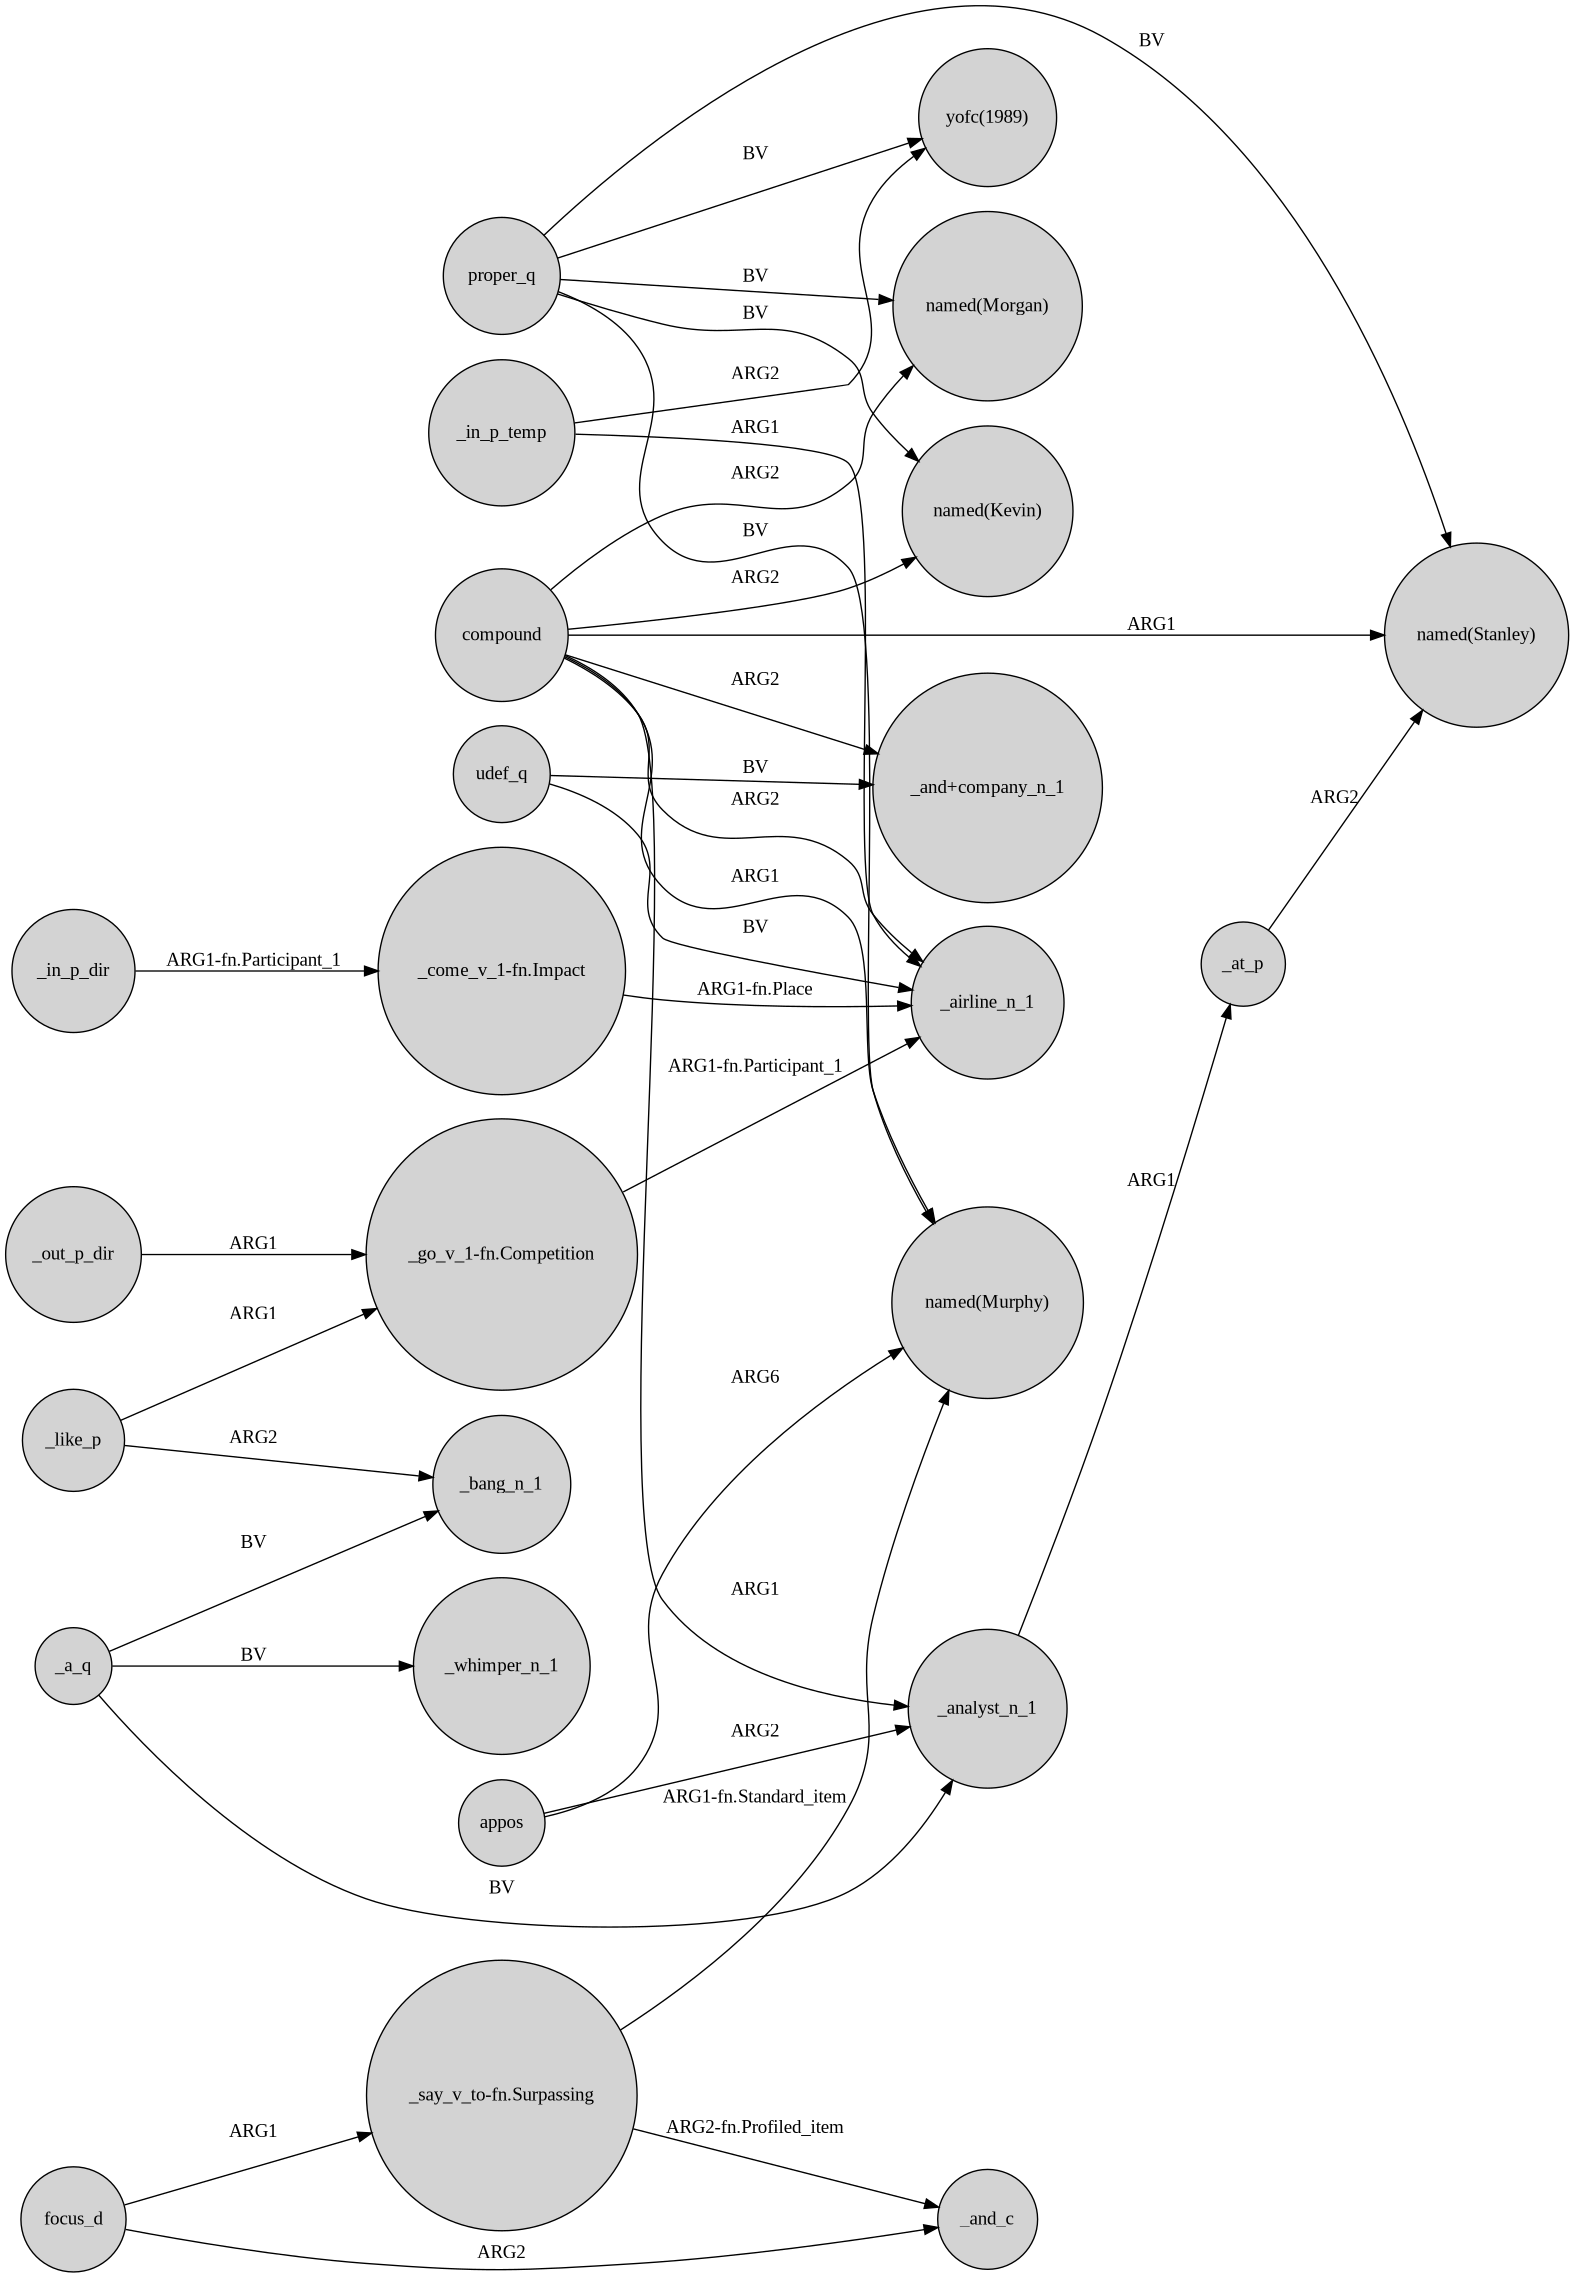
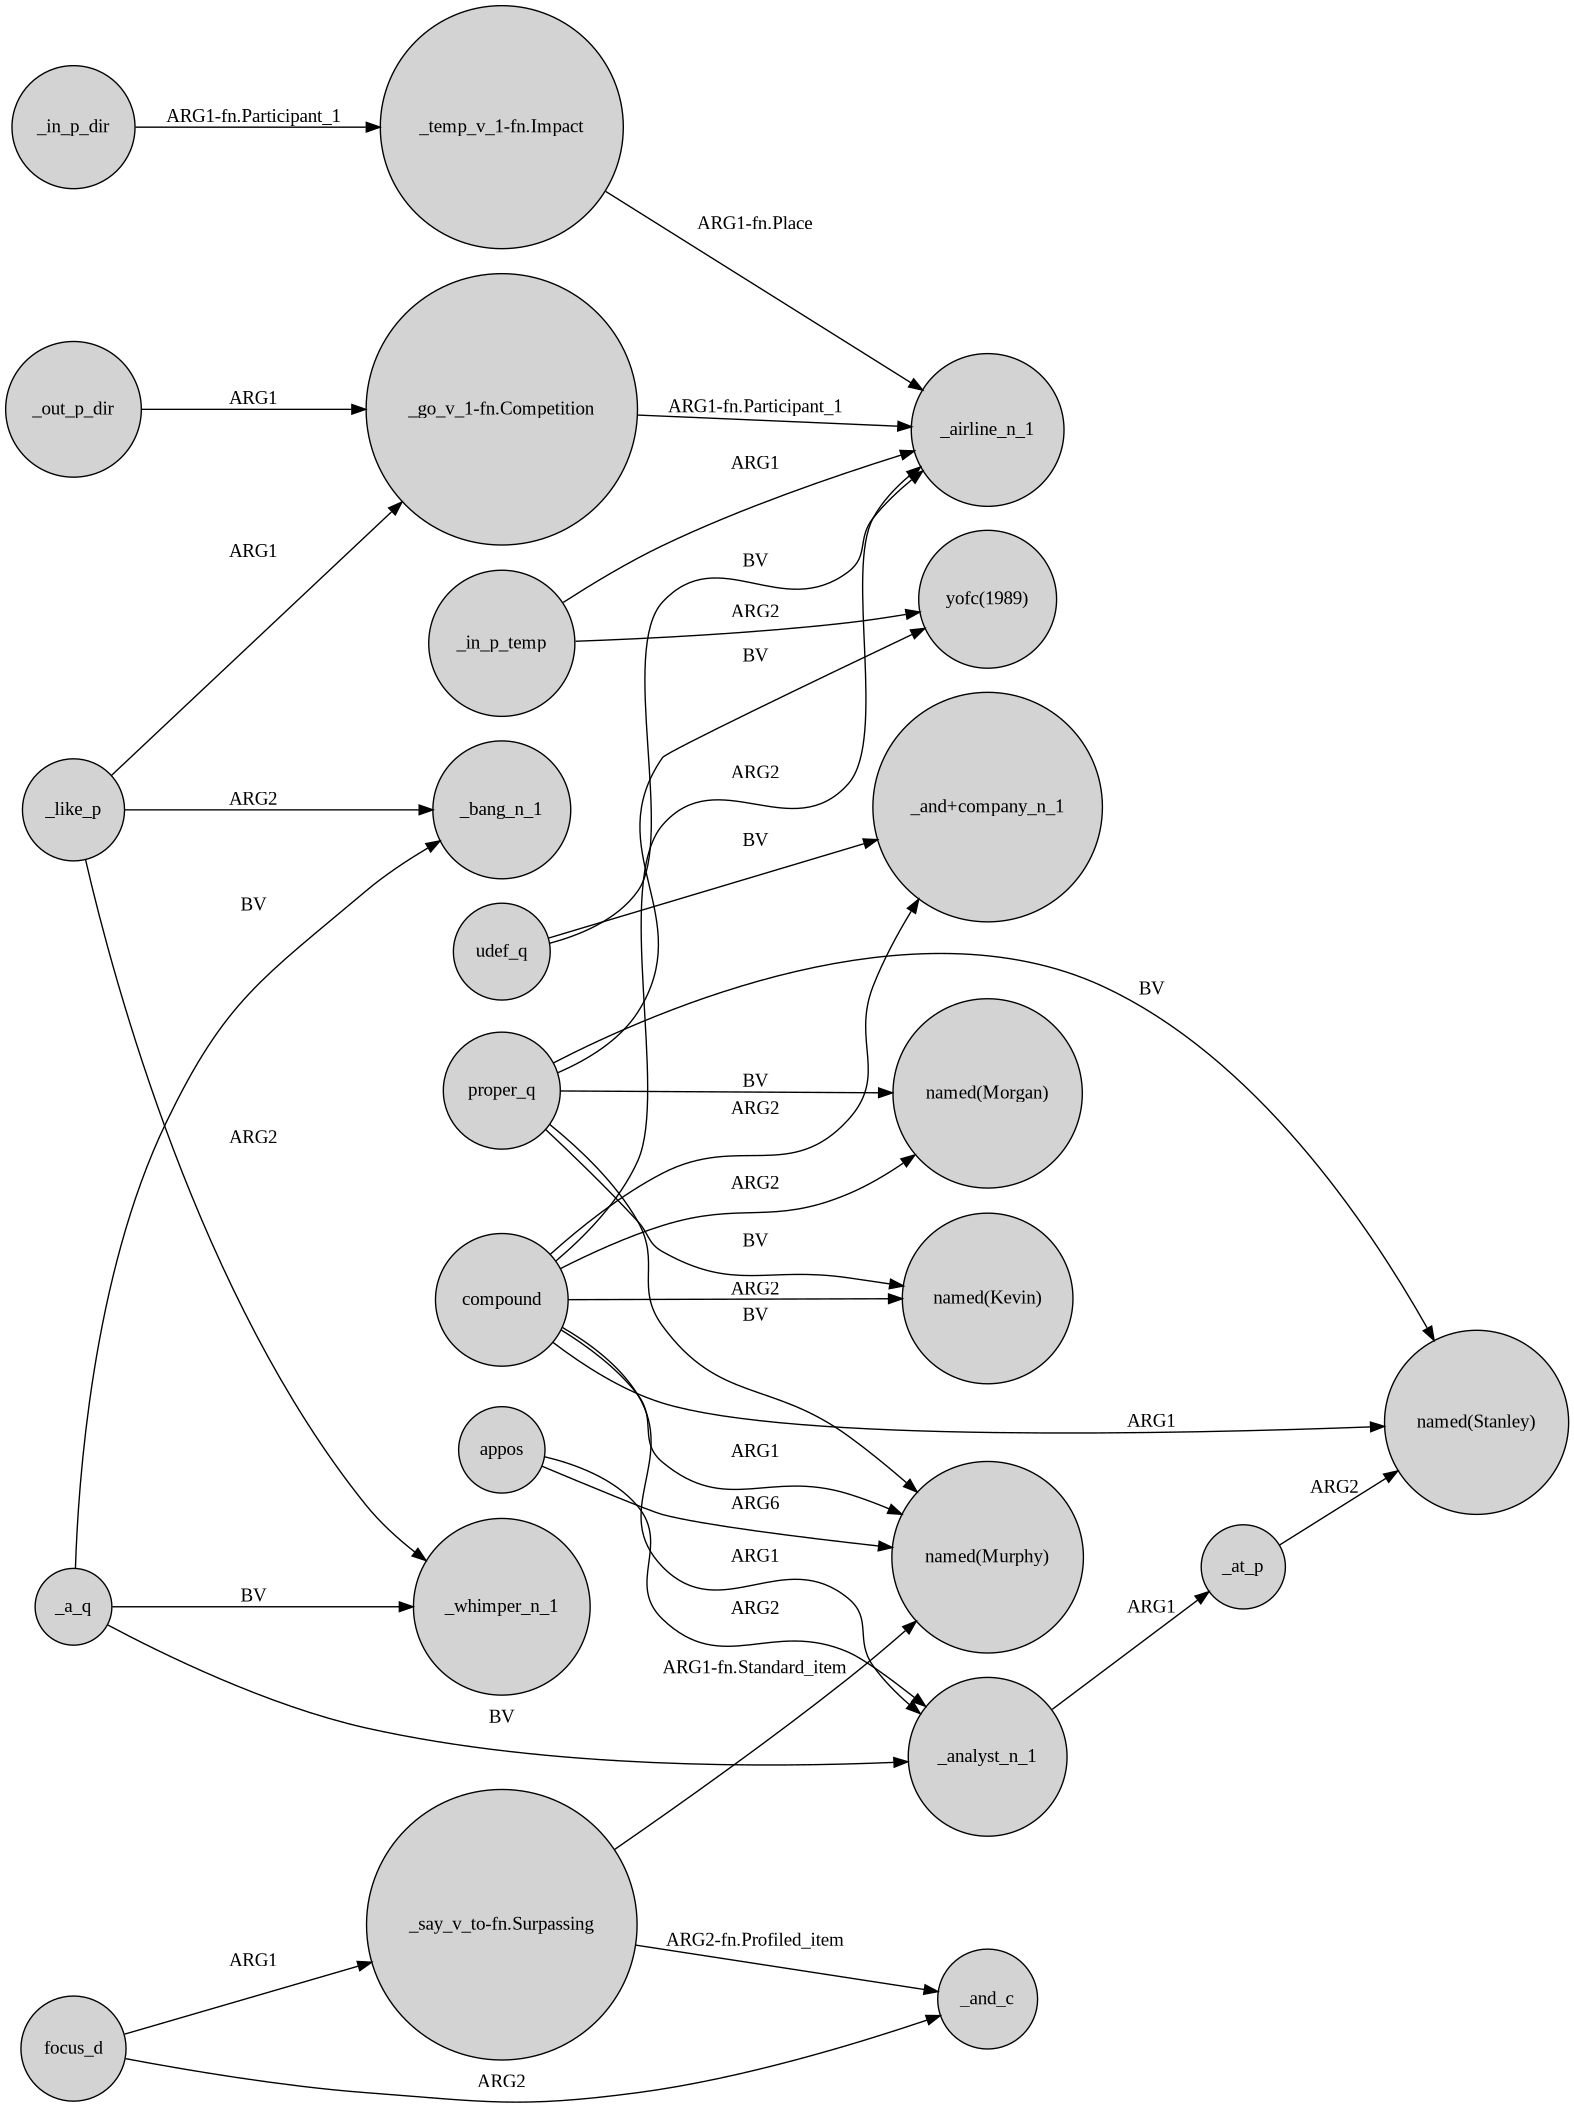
  digraph {
    fontname="Liberation Serif"
    rankdir=LR
    node [fontname="Liberation Serif" shape=circle style=filled]
    edge [fontname="Liberation Serif"]
    _in_p_temp
    "yofc(1989)"
    _airline_n_1
-   "_come_v_1-fn.Impact"
+   "_come_v_1-fn.Impact" [label="_temp_v_1-fn.Impact"]
    _out_p_dir
    "_go_v_1-fn.Competition"
    compound
    "_and+company_n_1"
    "named(Stanley)"
    _analyst_n_1
    "named(Murphy)"
    "named(Morgan)"
    "named(Kevin)"
    _at_p
    _like_p
    _bang_n_1
    _whimper_n_1
    udef_q
    proper_q
    _a_q
    appos
    "_say_v_to-fn.Surpassing"
    _and_c
    focus_d
    _in_p_dir
    _in_p_temp -> "yofc(1989)" [label=ARG2]
    _in_p_temp -> _airline_n_1 [label=ARG1]
    "_come_v_1-fn.Impact" -> _airline_n_1 [label="ARG1-fn.Place"]
    _out_p_dir -> "_go_v_1-fn.Competition" [label=ARG1]
    "_go_v_1-fn.Competition" -> _airline_n_1 [label="ARG1-fn.Participant_1"]
    compound -> _airline_n_1 [label=ARG2]
    compound -> "_and+company_n_1" [label=ARG2]
    compound -> "named(Stanley)" [label=ARG1]
    compound -> _analyst_n_1 [label=ARG1]
    compound -> "named(Murphy)" [label=ARG1]
    compound -> "named(Morgan)" [label=ARG2]
    compound -> "named(Kevin)" [label=ARG2]
    _analyst_n_1 -> _at_p [label=ARG1]
    _at_p -> "named(Stanley)" [label=ARG2]
    _like_p -> "_go_v_1-fn.Competition" [label=ARG1]
    _like_p -> _bang_n_1 [label=ARG2]
+   _like_p -> _whimper_n_1 [label=ARG2]
    udef_q -> _airline_n_1 [label=BV]
    udef_q -> "_and+company_n_1" [label=BV]
    proper_q -> "yofc(1989)" [label=BV]
    proper_q -> "named(Stanley)" [label=BV]
    proper_q -> "named(Murphy)" [label=BV]
    proper_q -> "named(Morgan)" [label=BV]
    proper_q -> "named(Kevin)" [label=BV]
    _a_q -> _analyst_n_1 [label=BV]
    _a_q -> _bang_n_1 [label=BV]
    _a_q -> _whimper_n_1 [label=BV]
    appos -> _analyst_n_1 [label=ARG2]
    appos -> "named(Murphy)" [label=ARG6]
    "_say_v_to-fn.Surpassing" -> "named(Murphy)" [label="ARG1-fn.Standard_item"]
    "_say_v_to-fn.Surpassing" -> _and_c [label="ARG2-fn.Profiled_item"]
    focus_d -> "_say_v_to-fn.Surpassing" [label=ARG1]
    focus_d -> _and_c [label=ARG2]
    _in_p_dir -> "_come_v_1-fn.Impact" [label="ARG1-fn.Participant_1"]
  }
